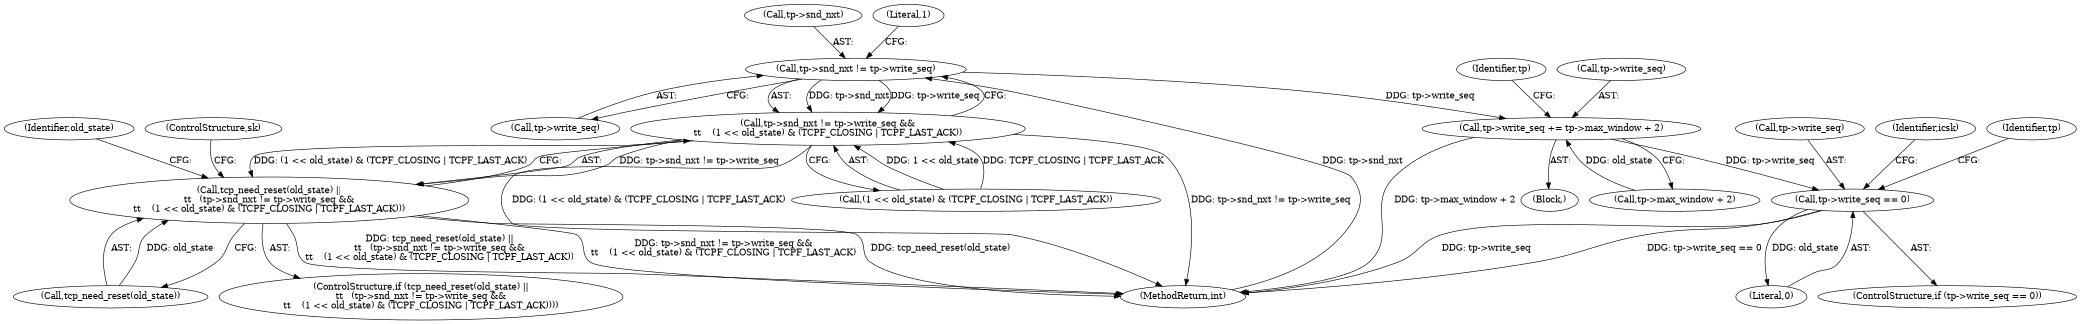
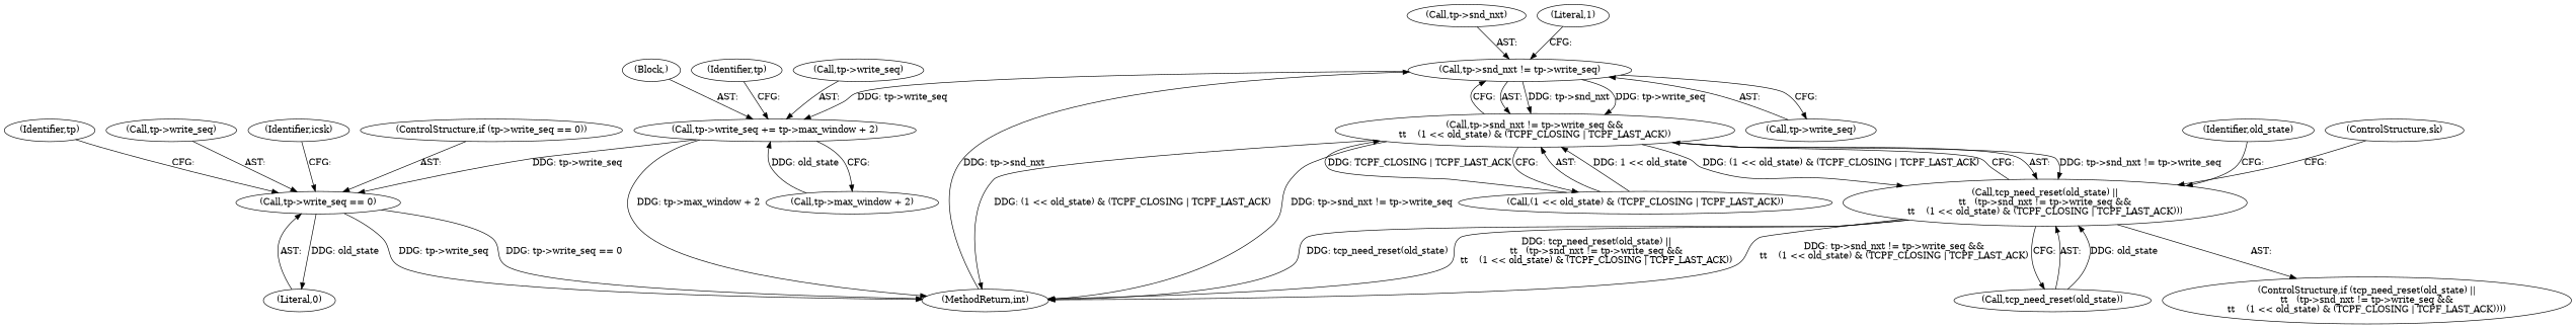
  digraph {
    n1 [label="(Call,tp->snd_nxt != tp->write_seq)"]
    n2 [label="(Call,tp->snd_nxt != tp->write_seq &&\n\t\t    (1 << old_state) & (TCPF_CLOSING | TCPF_LAST_ACK))"]
    n3 [label="(Call,tp->write_seq += tp->max_window + 2)"]
    n4 [label="(Call,tp->write_seq)"]
    n5 [label="(MethodReturn,int)"]
    n6 [label="(Call,tcp_need_reset(old_state) ||\n\t\t   (tp->snd_nxt != tp->write_seq &&\n\t\t    (1 << old_state) & (TCPF_CLOSING | TCPF_LAST_ACK)))"]
    n7 [label="(Call,(1 << old_state) & (TCPF_CLOSING | TCPF_LAST_ACK))"]
    n8 [label="(Call,tp->write_seq == 0)"]
    n9 [label="(Block,)"]
    n10 [label="(Call,tp->max_window + 2)"]
    n11 [label="(Call,tcp_need_reset(old_state))"]
    n12 [label="(ControlStructure,if (tcp_need_reset(old_state) ||\n\t\t   (tp->snd_nxt != tp->write_seq &&\n\t\t    (1 << old_state) & (TCPF_CLOSING | TCPF_LAST_ACK))))"]
    n13 [label="(Literal,0)"]
    n14 [label="(ControlStructure,if (tp->write_seq == 0))"]
    n15 [label="(Identifier,tp)"]
    n16 [label="(Call,tp->write_seq)"]
    n17 [label="(Identifier,icsk)"]
    n18 [label="(Call,tp->snd_nxt)"]
    n19 [label="(Identifier,tp)"]
    n20 [label="(Literal,1)"]
    n21 [label="(Identifier,old_state)"]
    n22 [label="(Call,tp->write_seq)"]
    n23 [label="(ControlStructure,sk)"]
    n1 -> n2 [label="AST: "]
    n1 -> n2 [label="DDG: tp->snd_nxt"]
    n1 -> n2 [label="DDG: tp->write_seq"]
    n1 -> n3 [label="DDG: tp->write_seq"]
    n1 -> n4 [label="CFG: "]
    n2 -> n1 [label="CFG: "]
    n2 -> n5 [label="DDG: (1 << old_state) & (TCPF_CLOSING | TCPF_LAST_ACK)"]
    n2 -> n5 [label="DDG: tp->snd_nxt != tp->write_seq"]
    n2 -> n6 [label="AST: "]
    n2 -> n6 [label="DDG: tp->snd_nxt != tp->write_seq"]
    n2 -> n6 [label="DDG: (1 << old_state) & (TCPF_CLOSING | TCPF_LAST_ACK)"]
    n2 -> n7 [label="CFG: "]
    n3 -> n5 [label="DDG: tp->max_window + 2"]
    n3 -> n8 [label="DDG: tp->write_seq"]
-   n3 -> n9 [label="AST: "]
+   n9 -> n3 [label="AST: "]
    n3 -> n10 [label="CFG: "]
    n4 -> n1 [label="AST: "]
    n5 -> n1 [label="DDG: tp->snd_nxt"]
    n6 -> n2 [label="CFG: "]
    n6 -> n5 [label="DDG: tp->snd_nxt != tp->write_seq &&\n\t\t    (1 << old_state) & (TCPF_CLOSING | TCPF_LAST_ACK)"]
    n6 -> n5 [label="DDG: tcp_need_reset(old_state)"]
    n6 -> n5 [label="DDG: tcp_need_reset(old_state) ||\n\t\t   (tp->snd_nxt != tp->write_seq &&\n\t\t    (1 << old_state) & (TCPF_CLOSING | TCPF_LAST_ACK))"]
    n6 -> n11 [label="CFG: "]
    n6 -> n12 [label="AST: "]
    n7 -> n2 [label="AST: "]
    n7 -> n2 [label="DDG: 1 << old_state"]
    n7 -> n2 [label="DDG: TCPF_CLOSING | TCPF_LAST_ACK"]
    n8 -> n5 [label="DDG: tp->write_seq == 0"]
    n8 -> n5 [label="DDG: tp->write_seq"]
    n8 -> n13 [label="DDG: old_state"]
-   n8 -> n14 [label="AST: "]
+   n14 -> n8 [label="AST: "]
    n10 -> n3 [label="DDG: old_state"]
    n11 -> n6 [label="AST: "]
    n11 -> n6 [label="DDG: old_state"]
    n13 -> n8 [label="AST: "]
    n15 -> n8 [label="CFG: "]
    n16 -> n8 [label="AST: "]
    n17 -> n8 [label="CFG: "]
    n18 -> n1 [label="AST: "]
    n19 -> n3 [label="CFG: "]
    n20 -> n1 [label="CFG: "]
    n21 -> n6 [label="CFG: "]
    n22 -> n3 [label="AST: "]
    n23 -> n6 [label="CFG: "]
  }
